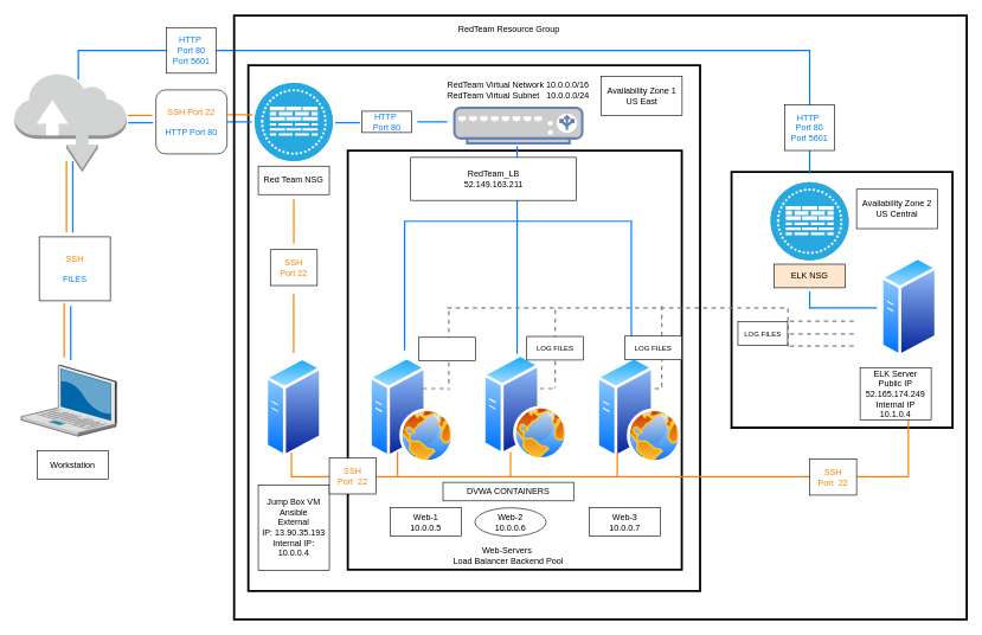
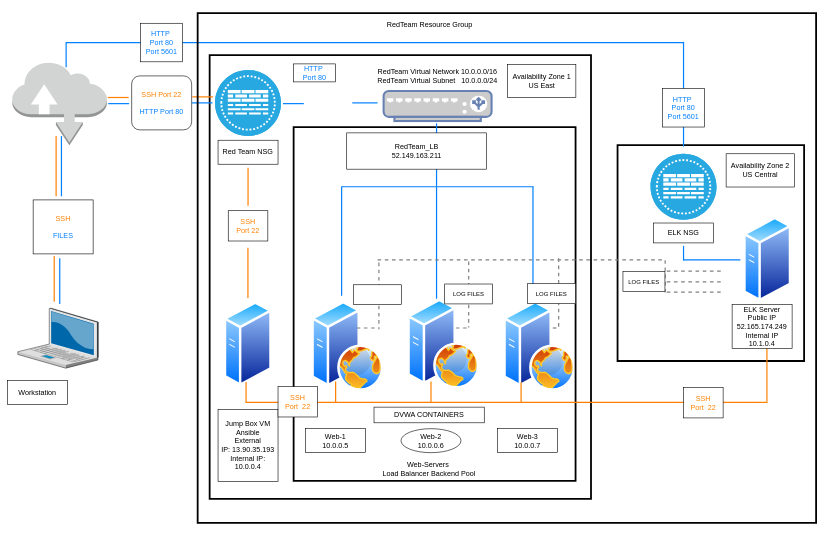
  <mxCell id="0" />
  <mxCell id="1" parent="0" />
  <mxCell id="2" value="" style="verticalLabelPosition=bottom;aspect=fixed;html=1;verticalAlign=top;strokeColor=none;align=center;outlineConnect=0;shape=mxgraph.citrix.laptop_2;" parent="1" vertex="1"><mxGeometry x="29.29" y="513" width="134.1" height="100" as="geometry" /></mxCell>
  <mxCell id="3" value="" style="outlineConnect=0;verticalLabelPosition=bottom;verticalAlign=top;align=center;html=1;shape=mxgraph.aws3.internet;fillColor=#D2D3D3;gradientColor=none;" parent="1" vertex="1"><mxGeometry x="20" y="102" width="157.8" height="139.5" as="geometry" /></mxCell>
  <mxCell id="4" value="" style="aspect=fixed;perimeter=ellipsePerimeter;html=1;align=center;shadow=0;dashed=0;spacingTop=3;image;image=img/lib/active_directory/web_server.svg;" parent="1" vertex="1"><mxGeometry x="519" y="501" width="120" height="150" as="geometry" /></mxCell>
  <mxCell id="5" value="" style="aspect=fixed;perimeter=ellipsePerimeter;html=1;align=center;shadow=0;dashed=0;spacingTop=3;image;image=img/lib/active_directory/generic_server.svg;" parent="1" vertex="1"><mxGeometry x="373" y="501" width="80" height="142.86" as="geometry" /></mxCell>
  <mxCell id="6" value="" style="fontColor=#0066CC;verticalAlign=top;verticalLabelPosition=bottom;labelPosition=center;align=center;html=1;outlineConnect=0;fillColor=#CCCCCC;strokeColor=#6881B3;gradientColor=none;gradientDirection=north;strokeWidth=2;shape=mxgraph.networks.load_balancer;" parent="1" vertex="1"><mxGeometry x="639" y="151" width="180" height="50" as="geometry" /></mxCell>
  <mxCell id="7" value="" style="fillColor=#28A8E0;verticalLabelPosition=bottom;html=1;strokeColor=#ffffff;verticalAlign=top;align=center;points=[[0.145,0.145,0],[0.5,0,0],[0.855,0.145,0],[1,0.5,0],[0.855,0.855,0],[0.5,1,0],[0.145,0.855,0],[0,0.5,0]];pointerEvents=1;shape=mxgraph.cisco_safe.compositeIcon;bgIcon=ellipse;resIcon=mxgraph.cisco_safe.capability.virtual_firewall;" parent="1" vertex="1"><mxGeometry x="358" y="115.75" width="110" height="110" as="geometry" /></mxCell>
  <mxCell id="8" value="" style="aspect=fixed;perimeter=ellipsePerimeter;html=1;align=center;shadow=0;dashed=0;spacingTop=3;image;image=img/lib/active_directory/web_server.svg;" parent="1" vertex="1"><mxGeometry x="679" y="497.43" width="120" height="150" as="geometry" /></mxCell>
  <mxCell id="9" value="" style="aspect=fixed;perimeter=ellipsePerimeter;html=1;align=center;shadow=0;dashed=0;spacingTop=3;image;image=img/lib/active_directory/web_server.svg;" parent="1" vertex="1"><mxGeometry x="839" y="501" width="120" height="150" as="geometry" /></mxCell>
- <mxCell id="10" value="Workstation" style="whiteSpace=wrap;html=1;align=center;fillColor=none;" parent="1" vertex="1"><mxGeometry x="51.92" y="633.86" width="100" height="40" as="geometry" /></mxCell>
- <mxCell id="11" value="Web-1&lt;br&gt;10.0.0.5" style="whiteSpace=wrap;html=1;align=center;fillColor=none;" parent="1" vertex="1"><mxGeometry x="549" y="713.86" width="100" height="40" as="geometry" /></mxCell>
+ <mxCell id="10" value="Workstation" style="whiteSpace=wrap;html=1;align=center;fillColor=none;" parent="1" vertex="1"><mxGeometry x="11.92" y="633.86" width="100" height="40" as="geometry" /></mxCell>
+ <mxCell id="11" value="Web-1&lt;br&gt;10.0.0.5" style="whiteSpace=wrap;html=1;align=center;fillColor=none;" parent="1" vertex="1"><mxGeometry x="509" y="713.86" width="100" height="40" as="geometry" /></mxCell>
  <mxCell id="12" value="Web-2&lt;br&gt;10.0.0.6" style="ellipse;whiteSpace=wrap;html=1;align=center;fillColor=none;" parent="1" vertex="1"><mxGeometry x="668" y="713.86" width="100" height="40" as="geometry" /></mxCell>
  <mxCell id="13" value="Web-3&lt;br&gt;10.0.0.7" style="whiteSpace=wrap;html=1;align=center;fillColor=none;" parent="1" vertex="1"><mxGeometry x="829" y="713.86" width="100" height="40" as="geometry" /></mxCell>
  <mxCell id="14" value="Jump Box VM&lt;br&gt;Ansible&lt;br&gt;External IP:&amp;nbsp;13.90.35.193&lt;br&gt;Internal IP: 10.0.0.4" style="whiteSpace=wrap;html=1;align=center;" parent="1" vertex="1"><mxGeometry x="363" y="681.86" width="100" height="120" as="geometry" /></mxCell>
  <mxCell id="15" value="Red Team NSG" style="whiteSpace=wrap;html=1;align=center;" parent="1" vertex="1"><mxGeometry x="363" y="233" width="100" height="40" as="geometry" /></mxCell>
  <mxCell id="16" value="&lt;font color=&quot;#ff8000&quot;&gt;SSH Port 22&lt;br&gt;&lt;/font&gt;&lt;br&gt;&lt;font color=&quot;#007fff&quot;&gt;HTTP Port 80&lt;/font&gt;" style="whiteSpace=wrap;html=1;align=center;fillColor=none;rounded=1;" parent="1" vertex="1"><mxGeometry x="219" y="125.75" width="100" height="90" as="geometry" /></mxCell>
  <mxCell id="17" value="&lt;font color=&quot;#ff8000&quot;&gt;SSH&lt;br&gt;&lt;/font&gt;&lt;br&gt;&lt;font color=&quot;#007fff&quot;&gt;FILES&lt;/font&gt;" style="whiteSpace=wrap;html=1;align=center;fillColor=none;" parent="1" vertex="1"><mxGeometry x="54.75" y="332.5" width="100" height="90" as="geometry" /></mxCell>
  <mxCell id="18" value="&lt;font color=&quot;#ff8000&quot;&gt;SSH&lt;br&gt;Port 22&lt;/font&gt;" style="whiteSpace=wrap;html=1;align=center;" parent="1" vertex="1"><mxGeometry x="380" y="350.5" width="66" height="50.5" as="geometry" /></mxCell>
- <mxCell id="19" value="&lt;font color=&quot;#007fff&quot;&gt;HTTP&amp;nbsp;&lt;br&gt;Port 80&lt;/font&gt;" style="whiteSpace=wrap;html=1;align=center;" parent="1" vertex="1"><mxGeometry x="509" y="155.75" width="70" height="30" as="geometry" /></mxCell>
+ <mxCell id="19" value="&lt;font color=&quot;#007fff&quot;&gt;HTTP&amp;nbsp;&lt;br&gt;Port 80&lt;/font&gt;" style="whiteSpace=wrap;html=1;align=center;" parent="1" vertex="1"><mxGeometry x="489" y="105.75" width="70" height="30" as="geometry" /></mxCell>
  <mxCell id="20" value="" style="verticalLabelPosition=bottom;verticalAlign=top;html=1;shape=mxgraph.basic.rect;fillColor2=none;strokeWidth=3;size=20;indent=5;fillColor=none;" parent="1" vertex="1"><mxGeometry x="489" y="211" width="470" height="590" as="geometry" /></mxCell>
  <mxCell id="21" value="Web-Servers&amp;nbsp;&lt;br&gt;Load Balancer Backend Pool" style="text;html=1;strokeColor=none;fillColor=none;align=center;verticalAlign=middle;whiteSpace=wrap;overflow=hidden;dashed=1;" parent="1" vertex="1"><mxGeometry x="574.9" y="762.72" width="280" height="39.14" as="geometry" /></mxCell>
  <mxCell id="22" value="" style="verticalLabelPosition=bottom;verticalAlign=top;html=1;shape=mxgraph.basic.rect;fillColor2=none;strokeWidth=3;size=20;indent=5;fillColor=none;" parent="1" vertex="1"><mxGeometry x="349" y="91" width="635.75" height="740" as="geometry" /></mxCell>
  <mxCell id="23" value="RedTeam Virtual Network 10.0.0.0/16&lt;br&gt;RedTeam Virtual Subnet&amp;nbsp; &amp;nbsp;10.0.0.0/24" style="text;html=1;strokeColor=none;fillColor=none;align=center;verticalAlign=middle;whiteSpace=wrap;overflow=hidden;dashed=1;" parent="1" vertex="1"><mxGeometry x="588.77" y="106.61" width="280" height="39.14" as="geometry" /></mxCell>
  <mxCell id="24" value="" style="line;strokeWidth=2;html=1;fillColor=#ffffff;strokeColor=#007FFF;" parent="1" vertex="1"><mxGeometry x="586.77" y="165.75" width="42.23" height="10" as="geometry" /></mxCell>
  <mxCell id="25" value="" style="line;strokeWidth=2;html=1;fillColor=#ffffff;strokeColor=#007FFF;" parent="1" vertex="1"><mxGeometry x="471.18" y="167" width="34.82" height="10" as="geometry" /></mxCell>
  <mxCell id="26" value="" style="line;strokeWidth=2;html=1;fillColor=#ffffff;strokeColor=#007FFF;" parent="1" vertex="1"><mxGeometry x="319" y="165.75" width="34.82" height="10" as="geometry" /></mxCell>
  <mxCell id="27" value="" style="line;strokeWidth=2;html=1;fillColor=#ffffff;strokeColor=#007FFF;" parent="1" vertex="1"><mxGeometry x="179.92" y="167" width="34.82" height="10" as="geometry" /></mxCell>
  <mxCell id="28" value="" style="line;strokeWidth=2;html=1;fillColor=#ffffff;rotation=90;strokeColor=#007FFF;" parent="1" vertex="1"><mxGeometry x="51.74" y="271.26" width="100.37" height="10" as="geometry" /></mxCell>
  <mxCell id="29" value="" style="line;strokeWidth=2;html=1;fillColor=#ffffff;rotation=90;strokeColor=#FF8000;" parent="1" vertex="1"><mxGeometry x="381.29" y="305.56" width="63.41" height="10" as="geometry" /></mxCell>
  <mxCell id="30" value="" style="line;strokeWidth=2;html=1;fillColor=#ffffff;rotation=90;strokeColor=#007FFF;" parent="1" vertex="1"><mxGeometry x="60.96" y="463.04" width="76.29" height="10" as="geometry" /></mxCell>
  <mxCell id="31" value="" style="line;strokeWidth=2;html=1;fillColor=#ffffff;rotation=90;strokeColor=#FF8000;" parent="1" vertex="1"><mxGeometry x="370.81" y="449.19" width="84" height="10" as="geometry" /></mxCell>
  <mxCell id="32" value="" style="line;strokeWidth=2;html=1;fillColor=#ffffff;rotation=90;strokeColor=#FF8000;" parent="1" vertex="1"><mxGeometry x="392.5" y="648.36" width="34.41" height="10" as="geometry" /></mxCell>
  <mxCell id="33" value="" style="line;strokeWidth=2;html=1;fillColor=#ffffff;strokeColor=#FF8000;" parent="1" vertex="1"><mxGeometry x="409" y="664.86" width="870" height="10" as="geometry" /></mxCell>
  <mxCell id="34" value="" style="line;strokeWidth=2;html=1;fillColor=#ffffff;rotation=90;strokeColor=#FF8000;" parent="1" vertex="1"><mxGeometry x="851" y="648.86" width="34.41" height="10" as="geometry" /></mxCell>
  <mxCell id="35" value="" style="line;strokeWidth=2;html=1;fillColor=#ffffff;rotation=90;strokeColor=#FF8000;" parent="1" vertex="1"><mxGeometry x="541.8" y="647.43" width="34.41" height="10" as="geometry" /></mxCell>
  <mxCell id="36" value="" style="line;strokeWidth=2;html=1;fillColor=#ffffff;rotation=90;strokeColor=#FF8000;" parent="1" vertex="1"><mxGeometry x="700.8" y="647.43" width="34.41" height="10" as="geometry" /></mxCell>
  <mxCell id="37" value="&lt;font color=&quot;#ff8000&quot;&gt;SSH&lt;br&gt;Port&amp;nbsp; 22&lt;/font&gt;" style="whiteSpace=wrap;html=1;align=center;" parent="1" vertex="1"><mxGeometry x="463" y="643.86" width="66" height="50.5" as="geometry" /></mxCell>
  <mxCell id="38" value="DVWA CONTAINERS" style="whiteSpace=wrap;html=1;align=center;" parent="1" vertex="1"><mxGeometry x="623" y="677.93" width="183.79" height="26.14" as="geometry" /></mxCell>
  <mxCell id="39" value="" style="line;strokeWidth=2;html=1;fillColor=#ffffff;rotation=90;strokeColor=#007FFF;" parent="1" vertex="1"><mxGeometry x="581.16" y="346.11" width="292.23" height="10" as="geometry" /></mxCell>
  <mxCell id="40" value="RedTeam_LB&lt;br&gt;&lt;span style=&quot;background-color: rgb(255 , 255 , 255)&quot;&gt;52.149.163.211&lt;/span&gt;" style="whiteSpace=wrap;html=1;align=center;" parent="1" vertex="1"><mxGeometry x="577.5" y="220.75" width="233" height="60.5" as="geometry" /></mxCell>
  <mxCell id="41" value="" style="line;strokeWidth=2;html=1;fillColor=#ffffff;strokeColor=#007FFF;" parent="1" vertex="1"><mxGeometry x="569" y="305.56" width="320" height="10" as="geometry" /></mxCell>
  <mxCell id="42" value="" style="line;strokeWidth=2;html=1;fillColor=#ffffff;rotation=90;strokeColor=#007FFF;" parent="1" vertex="1"><mxGeometry x="478" y="396.19" width="182" height="10" as="geometry" /></mxCell>
  <mxCell id="43" value="" style="line;strokeWidth=2;html=1;fillColor=#ffffff;rotation=90;strokeColor=#007FFF;" parent="1" vertex="1"><mxGeometry x="794.25" y="399.25" width="187.5" height="10" as="geometry" /></mxCell>
  <mxCell id="44" value="RedTeam Resource Group" style="text;html=1;strokeColor=none;fillColor=none;align=center;verticalAlign=middle;whiteSpace=wrap;overflow=hidden;dashed=1;" parent="1" vertex="1"><mxGeometry x="576.21" y="20" width="280" height="39.14" as="geometry" /></mxCell>
  <mxCell id="45" value="" style="verticalLabelPosition=bottom;verticalAlign=top;html=1;shape=mxgraph.basic.rect;fillColor2=none;strokeWidth=3;size=20;indent=5;fillColor=none;" parent="1" vertex="1"><mxGeometry x="1029" y="241" width="311" height="360" as="geometry" /></mxCell>
  <mxCell id="46" value="" style="line;strokeWidth=2;html=1;fillColor=#ffffff;rotation=90;strokeColor=#FF8000;" parent="1" vertex="1"><mxGeometry x="42.88" y="271.26" width="100.37" height="10" as="geometry" /></mxCell>
  <mxCell id="47" value="" style="line;strokeWidth=2;html=1;fillColor=#ffffff;rotation=90;strokeColor=#FF8000;" parent="1" vertex="1"><mxGeometry x="51.74" y="459.19" width="76.29" height="10" as="geometry" /></mxCell>
  <mxCell id="48" value="" style="line;strokeWidth=2;html=1;fillColor=#ffffff;strokeColor=#FF8000;" parent="1" vertex="1"><mxGeometry x="179" y="156.75" width="34.82" height="10" as="geometry" /></mxCell>
  <mxCell id="49" value="" style="line;strokeWidth=2;html=1;fillColor=#ffffff;strokeColor=#FF8000;" parent="1" vertex="1"><mxGeometry x="320" y="155.75" width="34.82" height="10" as="geometry" /></mxCell>
  <mxCell id="50" value="" style="fillColor=#28A8E0;verticalLabelPosition=bottom;html=1;strokeColor=#ffffff;verticalAlign=top;align=center;points=[[0.145,0.145,0],[0.5,0,0],[0.855,0.145,0],[1,0.5,0],[0.855,0.855,0],[0.5,1,0],[0.145,0.855,0],[0,0.5,0]];pointerEvents=1;shape=mxgraph.cisco_safe.compositeIcon;bgIcon=ellipse;resIcon=mxgraph.cisco_safe.capability.virtual_firewall;" parent="1" vertex="1"><mxGeometry x="1084" y="255.56" width="110" height="110" as="geometry" /></mxCell>
  <mxCell id="51" value="" style="aspect=fixed;perimeter=ellipsePerimeter;html=1;align=center;shadow=0;dashed=0;spacingTop=3;image;image=img/lib/active_directory/generic_server.svg;" parent="1" vertex="1"><mxGeometry x="1239" y="360" width="80" height="142.86" as="geometry" /></mxCell>
- <mxCell id="52" value="ELK NSG" style="whiteSpace=wrap;html=1;align=center;fillColor=#ffe6cc;" parent="1" vertex="1"><mxGeometry x="1089" y="371" width="100" height="33.18" as="geometry" /></mxCell>
+ <mxCell id="52" value="ELK NSG" style="whiteSpace=wrap;html=1;align=center;" parent="1" vertex="1"><mxGeometry x="1089" y="371" width="100" height="33.18" as="geometry" /></mxCell>
  <mxCell id="53" value="" style="line;strokeWidth=2;html=1;fillColor=#ffffff;strokeColor=#007FFF;" parent="1" vertex="1"><mxGeometry x="1139" y="427.5" width="94.82" height="10" as="geometry" /></mxCell>
  <mxCell id="54" value="" style="line;strokeWidth=2;html=1;fillColor=#ffffff;rotation=90;strokeColor=#FF8000;" parent="1" vertex="1"><mxGeometry x="1225.36" y="611.44" width="105.26" height="10" as="geometry" /></mxCell>
  <mxCell id="55" value="" style="line;strokeWidth=2;html=1;fillColor=#ffffff;rotation=90;strokeColor=#007FFF;" parent="1" vertex="1"><mxGeometry x="1126.73" y="416.45" width="24.54" height="10" as="geometry" /></mxCell>
  <mxCell id="56" value="" style="line;strokeWidth=2;html=1;fillColor=#ffffff;strokeColor=#007FFF;" parent="1" vertex="1"><mxGeometry x="109" y="65.14" width="1030" height="10" as="geometry" /></mxCell>
  <mxCell id="57" value="" style="line;strokeWidth=2;html=1;fillColor=#ffffff;rotation=90;strokeColor=#007FFF;" parent="1" vertex="1"><mxGeometry x="89.32" y="86.06" width="40.91" height="10" as="geometry" /></mxCell>
  <mxCell id="58" value="" style="line;strokeWidth=2;html=1;fillColor=#ffffff;rotation=90;strokeColor=#007FFF;" parent="1" vertex="1"><mxGeometry x="1051.73" y="151.27" width="174.54" height="10" as="geometry" /></mxCell>
  <mxCell id="59" value="&lt;font color=&quot;#ff8000&quot;&gt;SSH&lt;br&gt;Port&amp;nbsp; 22&lt;/font&gt;" style="whiteSpace=wrap;html=1;align=center;" parent="1" vertex="1"><mxGeometry x="1139" y="645.43" width="66" height="50.5" as="geometry" /></mxCell>
  <mxCell id="60" value="" style="line;strokeWidth=2;html=1;fillColor=#ffffff;rotation=90;dashed=1;strokeColor=#808080;" parent="1" vertex="1"><mxGeometry x="575.51" y="487.53" width="111.29" height="10" as="geometry" /></mxCell>
  <mxCell id="61" value="" style="line;strokeWidth=2;html=1;fillColor=#ffffff;rotation=90;dashed=1;strokeColor=#808080;" parent="1" vertex="1"><mxGeometry x="725.85" y="485.18" width="110" height="10" as="geometry" /></mxCell>
  <mxCell id="62" value="" style="line;strokeWidth=2;html=1;fillColor=#ffffff;rotation=90;dashed=1;strokeColor=#808080;" parent="1" vertex="1"><mxGeometry x="871.46" y="484.29" width="118.79" height="10" as="geometry" /></mxCell>
  <mxCell id="63" value="" style="line;strokeWidth=2;html=1;fillColor=#ffffff;dashed=1;strokeColor=#808080;" parent="1" vertex="1"><mxGeometry x="629" y="427.5" width="480" height="10" as="geometry" /></mxCell>
  <mxCell id="64" value="" style="line;strokeWidth=2;html=1;fillColor=#ffffff;dashed=1;strokeColor=#808080;" parent="1" vertex="1"><mxGeometry x="594.18" y="541" width="34.82" height="10" as="geometry" /></mxCell>
  <mxCell id="65" value="" style="line;strokeWidth=2;html=1;fillColor=#ffffff;dashed=1;strokeColor=#808080;" parent="1" vertex="1"><mxGeometry x="759.43" y="541" width="19.57" height="10" as="geometry" /></mxCell>
  <mxCell id="66" value="" style="line;strokeWidth=2;html=1;fillColor=#ffffff;dashed=1;strokeColor=#808080;" parent="1" vertex="1"><mxGeometry x="921.07" y="541" width="7.93" height="10" as="geometry" /></mxCell>
  <mxCell id="67" value="" style="line;strokeWidth=2;html=1;fillColor=#ffffff;rotation=90;dashed=1;strokeColor=#808080;" parent="1" vertex="1"><mxGeometry x="1078.4" y="458.04" width="60" height="10" as="geometry" /></mxCell>
  <mxCell id="68" value="" style="line;strokeWidth=2;html=1;fillColor=#ffffff;dashed=1;strokeColor=#808080;" parent="1" vertex="1"><mxGeometry x="1111" y="446.19" width="90" height="10" as="geometry" /></mxCell>
  <mxCell id="69" value="&lt;font color=&quot;#007fff&quot;&gt;HTTP&amp;nbsp;&lt;br&gt;Port 80&lt;br&gt;Port 5601&lt;br&gt;&lt;/font&gt;" style="whiteSpace=wrap;html=1;align=center;" parent="1" vertex="1"><mxGeometry x="1103.99" y="146.75" width="70" height="64.25" as="geometry" /></mxCell>
  <mxCell id="70" value="" style="line;strokeWidth=2;html=1;fillColor=#ffffff;dashed=1;strokeColor=#808080;" parent="1" vertex="1"><mxGeometry x="1111" y="464.04" width="90" height="10" as="geometry" /></mxCell>
  <mxCell id="71" value="" style="line;strokeWidth=2;html=1;fillColor=#ffffff;dashed=1;strokeColor=#808080;" parent="1" vertex="1"><mxGeometry x="1111" y="481.29" width="90" height="10" as="geometry" /></mxCell>
- <mxCell id="72" value="&lt;font style=&quot;font-size: 12px&quot;&gt;ELK Server&lt;br&gt;&lt;span style=&quot;background-color: rgb(255 , 255 , 255)&quot;&gt;Public IP&lt;br&gt;52.165.174.249&lt;/span&gt;&lt;br&gt;Internal IP&lt;br&gt;10.1.0.4&lt;/font&gt;" style="whiteSpace=wrap;html=1;align=center;" parent="1" vertex="1"><mxGeometry x="1210" y="517" width="100" height="73" as="geometry" /></mxCell>
+ <mxCell id="72" value="&lt;font style=&quot;font-size: 12px&quot;&gt;ELK Server&lt;br&gt;&lt;span style=&quot;background-color: rgb(255 , 255 , 255)&quot;&gt;Public IP&lt;br&gt;52.165.174.249&lt;/span&gt;&lt;br&gt;Internal IP&lt;br&gt;10.1.0.4&lt;/font&gt;" style="whiteSpace=wrap;html=1;align=center;" parent="1" vertex="1"><mxGeometry x="1220" y="507" width="100" height="73" as="geometry" /></mxCell>
  <mxCell id="73" value="" style="verticalLabelPosition=bottom;verticalAlign=top;html=1;shape=mxgraph.basic.rect;fillColor2=none;strokeWidth=3;size=20;indent=5;fillColor=none;" parent="1" vertex="1"><mxGeometry x="329" y="21" width="1031" height="850" as="geometry" /></mxCell>
  <mxCell id="74" value="LOG FILES" style="whiteSpace=wrap;html=1;align=center;fontSize=10;" parent="1" vertex="1"><mxGeometry x="879" y="472.19" width="80" height="33.18" as="geometry" /></mxCell>
  <mxCell id="75" value="LOG FILES" style="whiteSpace=wrap;html=1;align=center;fontSize=10;" parent="1" vertex="1"><mxGeometry x="740.85" y="472.7" width="80" height="33.18" as="geometry" /></mxCell>
  <mxCell id="76" value="" style="whiteSpace=wrap;html=1;align=center;fontSize=10;" parent="1" vertex="1"><mxGeometry x="589" y="473.94" width="80" height="33.18" as="geometry" /></mxCell>
  <mxCell id="77" value="LOG FILES" style="whiteSpace=wrap;html=1;align=center;fontSize=10;" parent="1" vertex="1"><mxGeometry x="1038" y="452" width="70" height="33.18" as="geometry" /></mxCell>
  <mxCell id="78" value="&lt;font color=&quot;#007fff&quot;&gt;HTTP&amp;nbsp;&lt;br&gt;Port 80&lt;br&gt;Port 5601&lt;br&gt;&lt;/font&gt;" style="whiteSpace=wrap;html=1;align=center;" parent="1" vertex="1"><mxGeometry x="234" y="38.02" width="70" height="64.25" as="geometry" /></mxCell>
- <mxCell id="79" value="Availability Zone 2&lt;br&gt;US Central" style="whiteSpace=wrap;html=1;align=center;fillColor=none;" parent="1" vertex="1"><mxGeometry x="1205" y="265.56" width="114" height="55.44" as="geometry" /></mxCell>
+ <mxCell id="79" value="Availability Zone 2&lt;br&gt;US Central" style="whiteSpace=wrap;html=1;align=center;fillColor=none;" parent="1" vertex="1"><mxGeometry x="1210" y="255.56" width="114" height="55.44" as="geometry" /></mxCell>
  <mxCell id="80" value="Availability Zone 1&lt;br&gt;US East" style="whiteSpace=wrap;html=1;align=center;fillColor=none;" parent="1" vertex="1"><mxGeometry x="845.5" y="106.61" width="114" height="55.44" as="geometry" /></mxCell>
